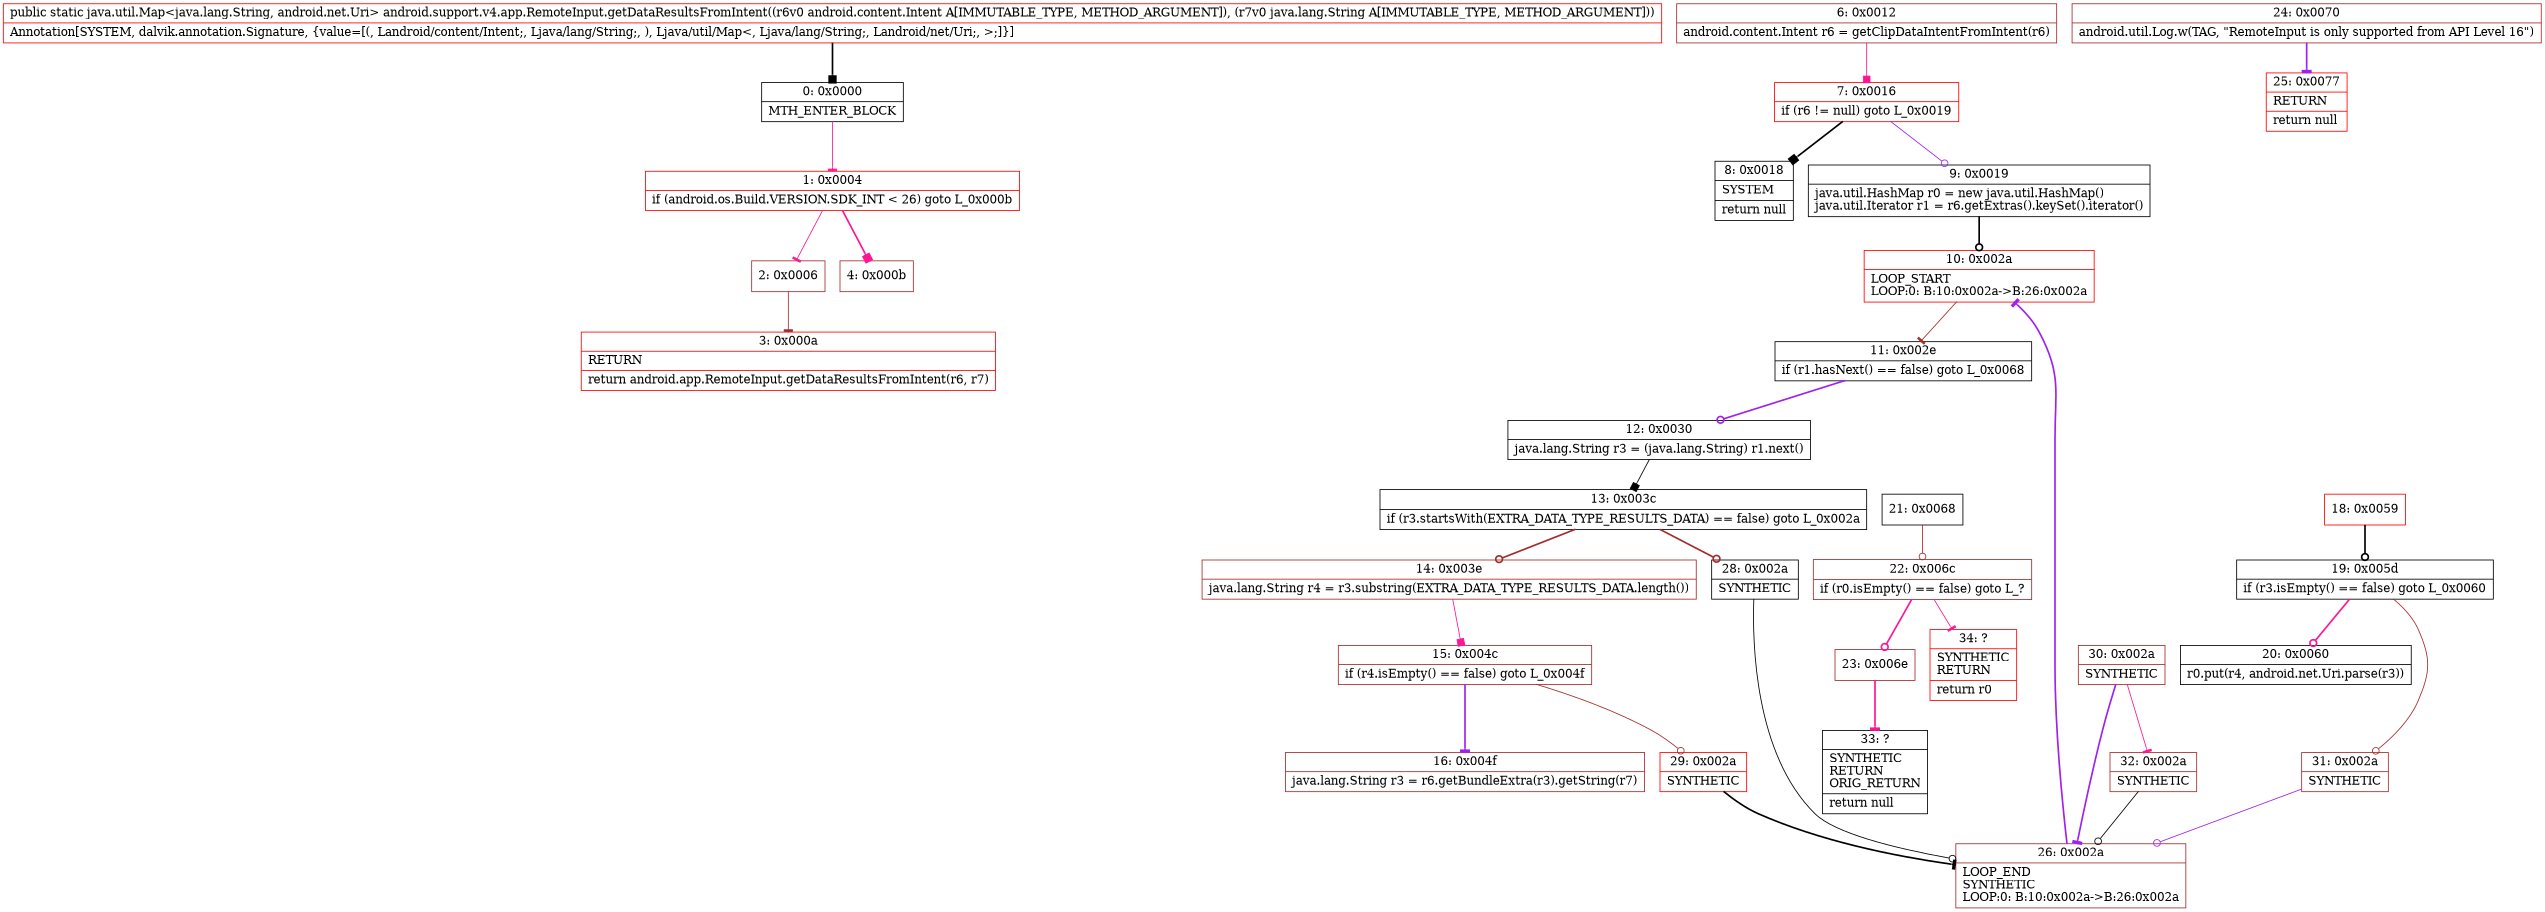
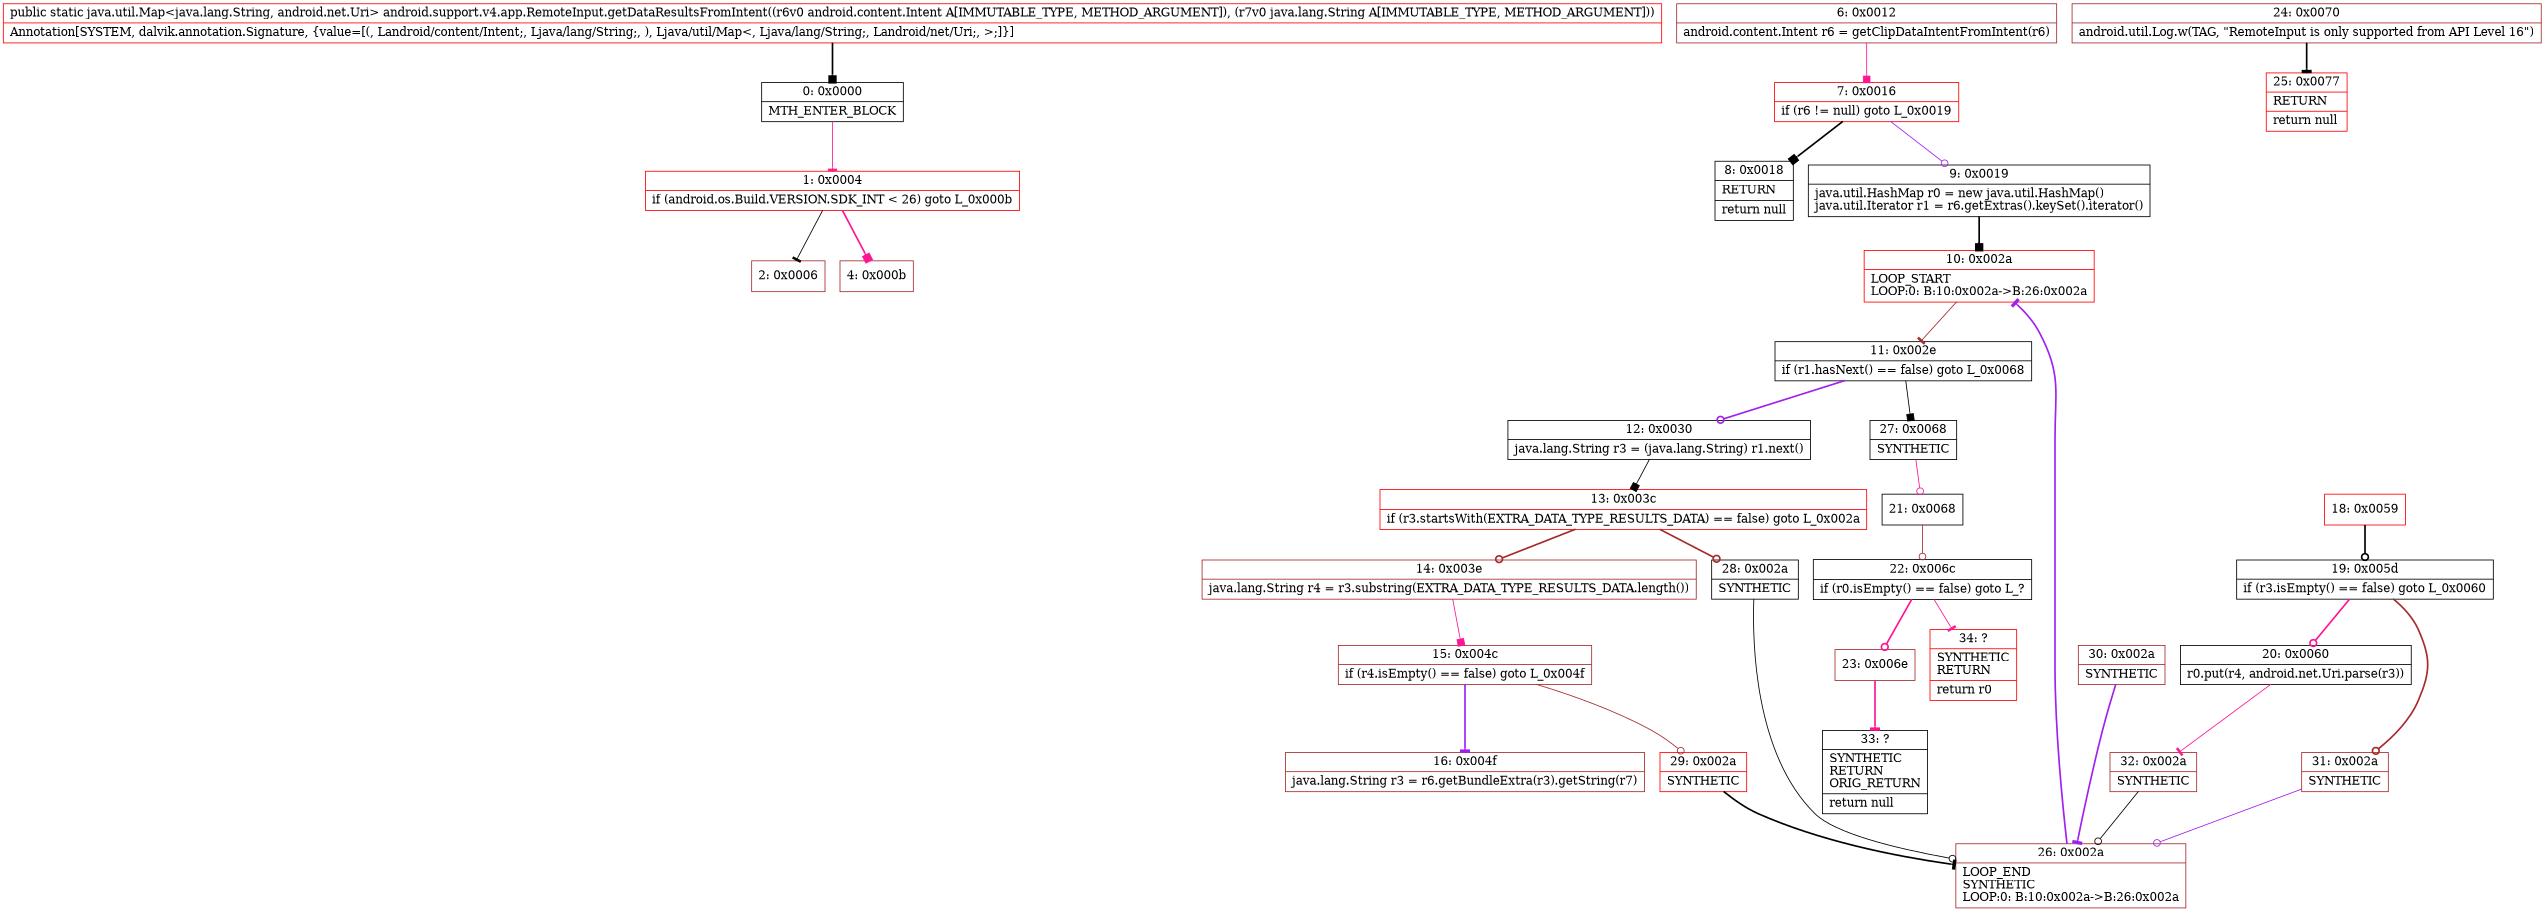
  digraph {
    node [color=brown shape=record]
    edge [arrowhead=odot color=deeppink style=solid]
    n1 [color=black label="{0\:\ 0x0000|MTH_ENTER_BLOCK\l}"]
    n2 [color=red label="{1\:\ 0x0004|if (android.os.Build.VERSION.SDK_INT \< 26) goto L_0x000b\l}"]
    n3 [label="{2\:\ 0x0006}"]
    n4 [label="{4\:\ 0x000b}"]
-   n5 [color=red label="{3\:\ 0x000a|RETURN\l|return android.app.RemoteInput.getDataResultsFromIntent(r6, r7)\l}"]
    n6 [label="{6\:\ 0x0012|android.content.Intent r6 = getClipDataIntentFromIntent(r6)\l}"]
    n7 [color=red label="{7\:\ 0x0016|if (r6 != null) goto L_0x0019\l}"]
    n8 [label="{24\:\ 0x0070|android.util.Log.w(TAG, \"RemoteInput is only supported from API Level 16\")\l}"]
    n9 [color=red label="{25\:\ 0x0077|RETURN\l|return null\l}"]
-   n10 [color=black label="{8\:\ 0x0018|SYSTEM\l|return null\l}"]
+   n10 [color=black label="{8\:\ 0x0018|RETURN\l|return null\l}"]
    n11 [color=black label="{9\:\ 0x0019|java.util.HashMap r0 = new java.util.HashMap()\ljava.util.Iterator r1 = r6.getExtras().keySet().iterator()\l}"]
    n12 [color=red label="{10\:\ 0x002a|LOOP_START\lLOOP:0: B:10:0x002a\-\>B:26:0x002a\l}"]
    n13 [color=black label="{11\:\ 0x002e|if (r1.hasNext() == false) goto L_0x0068\l}"]
    n14 [color=black label="{12\:\ 0x0030|java.lang.String r3 = (java.lang.String) r1.next()\l}"]
-   n16 [color=black label="{13\:\ 0x003c|if (r3.startsWith(EXTRA_DATA_TYPE_RESULTS_DATA) == false) goto L_0x002a\l}"]
+   n15 [color=black label="{27\:\ 0x0068|SYNTHETIC\l}"]
+   n16 [color=red label="{13\:\ 0x003c|if (r3.startsWith(EXTRA_DATA_TYPE_RESULTS_DATA) == false) goto L_0x002a\l}"]
    n17 [color=black label="{21\:\ 0x0068}"]
    n18 [label="{14\:\ 0x003e|java.lang.String r4 = r3.substring(EXTRA_DATA_TYPE_RESULTS_DATA.length())\l}"]
    n19 [color=black label="{28\:\ 0x002a|SYNTHETIC\l}"]
    n20 [label="{15\:\ 0x004c|if (r4.isEmpty() == false) goto L_0x004f\l}"]
    n21 [label="{26\:\ 0x002a|LOOP_END\lSYNTHETIC\lLOOP:0: B:10:0x002a\-\>B:26:0x002a\l}"]
    n22 [label="{16\:\ 0x004f|java.lang.String r3 = r6.getBundleExtra(r3).getString(r7)\l}"]
    n23 [color=red label="{29\:\ 0x002a|SYNTHETIC\l}"]
    n24 [color=red label="{18\:\ 0x0059}"]
    n25 [color=black label="{19\:\ 0x005d|if (r3.isEmpty() == false) goto L_0x0060\l}"]
    n26 [label="{30\:\ 0x002a|SYNTHETIC\l}"]
    n27 [color=black label="{20\:\ 0x0060|r0.put(r4, android.net.Uri.parse(r3))\l}"]
    n28 [label="{31\:\ 0x002a|SYNTHETIC\l}"]
    n29 [label="{32\:\ 0x002a|SYNTHETIC\l}"]
-   n30 [label="{22\:\ 0x006c|if (r0.isEmpty() == false) goto L_?\l}"]
+   n30 [color=black label="{22\:\ 0x006c|if (r0.isEmpty() == false) goto L_?\l}"]
    n31 [label="{23\:\ 0x006e}"]
    n32 [color=red label="{34\:\ ?|SYNTHETIC\lRETURN\l|return r0\l}"]
    n33 [color=black label="{33\:\ ?|SYNTHETIC\lRETURN\lORIG_RETURN\l|return null\l}"]
    n34 [color=red label="{public static java.util.Map\<java.lang.String, android.net.Uri\> android.support.v4.app.RemoteInput.getDataResultsFromIntent((r6v0 android.content.Intent A[IMMUTABLE_TYPE, METHOD_ARGUMENT]), (r7v0 java.lang.String A[IMMUTABLE_TYPE, METHOD_ARGUMENT]))  | Annotation[SYSTEM, dalvik.annotation.Signature, \{value=[(, Landroid\/content\/Intent;, Ljava\/lang\/String;, ), Ljava\/util\/Map\<, Ljava\/lang\/String;, Landroid\/net\/Uri;, \>;]\}]\l}"]
    n1 -> n2 [arrowhead=tee]
-   n2 -> n3 [arrowhead=tee]
+   n2 -> n3 [arrowhead=tee color=black]
    n2 -> n4 [arrowhead=box style=bold]
-   n3 -> n5 [arrowhead=tee color=brown]
    n6 -> n7 [arrowhead=box]
    n7 -> n10 [arrowhead=box color=black style=bold]
    n7 -> n11 [color=purple]
-   n8 -> n9 [arrowhead=tee color=purple style=bold]
-   n11 -> n12 [color=black style=bold]
+   n8 -> n9 [arrowhead=tee color=black style=bold]
+   n11 -> n12 [arrowhead=box color=black style=bold]
    n12 -> n13 [arrowhead=tee color=brown]
    n13 -> n14 [color=purple style=bold]
+   n13 -> n15 [arrowhead=box color=black]
    n14 -> n16 [arrowhead=box color=black]
+   n15 -> n17
    n16 -> n18 [color=brown style=bold]
    n16 -> n19 [color=brown style=bold]
    n17 -> n30 [color=brown]
    n18 -> n20 [arrowhead=box]
    n19 -> n21 [color=black]
    n20 -> n22 [arrowhead=tee color=purple style=bold]
    n20 -> n23 [color=brown]
    n21 -> n12 [arrowhead=tee color=purple style=bold]
    n23 -> n21 [arrowhead=tee color=black style=bold]
    n24 -> n25 [color=black style=bold]
    n25 -> n27 [style=bold]
-   n25 -> n28 [color=brown]
+   n25 -> n28 [color=brown style=bold]
    n26 -> n21 [arrowhead=tee color=purple style=bold]
-   n26 -> n29 [arrowhead=tee]
+   n27 -> n29 [arrowhead=tee]
    n28 -> n21 [color=purple]
    n29 -> n21 [color=black]
    n30 -> n31 [style=bold]
    n30 -> n32 [arrowhead=tee]
    n31 -> n33 [arrowhead=tee style=bold]
    n34 -> n1 [arrowhead=box color=black style=bold]
  }
